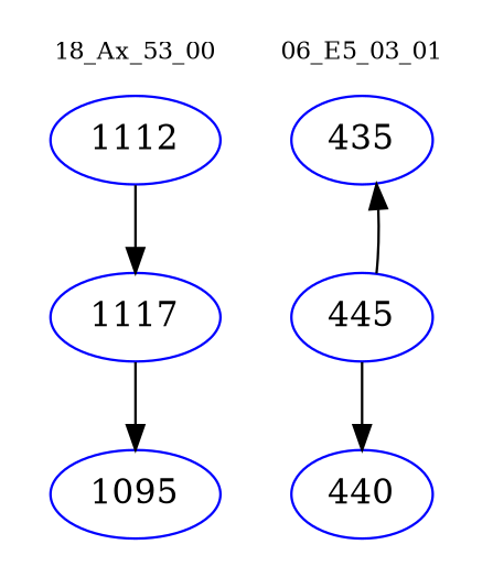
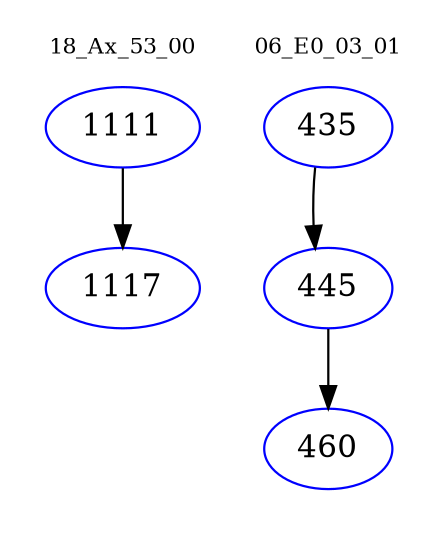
  digraph {
    node [color=blue]
    edge [color=black]
-   n1 [label=1112]
+   n1 [label=1111]
    n2 [label=1117]
-   n3 [label=1095]
    n4 [label=435]
    n5 [label=445]
-   n6 [label=440]
+   n6 [label=460]
    subgraph cluster_1 {
      color=white
      fontsize=10
      label="18_Ax_53_00"
      n1
      n2
-     n3
    }
    subgraph cluster_2 {
      color=white
      fontsize=10
-     label="06_E5_03_01"
+     label="06_E0_03_01"
      n4
      n5
      n6
    }
    n1 -> n2
-   n2 -> n3
-   n5 -> n4
+   n4 -> n5
    n5 -> n6
  }
